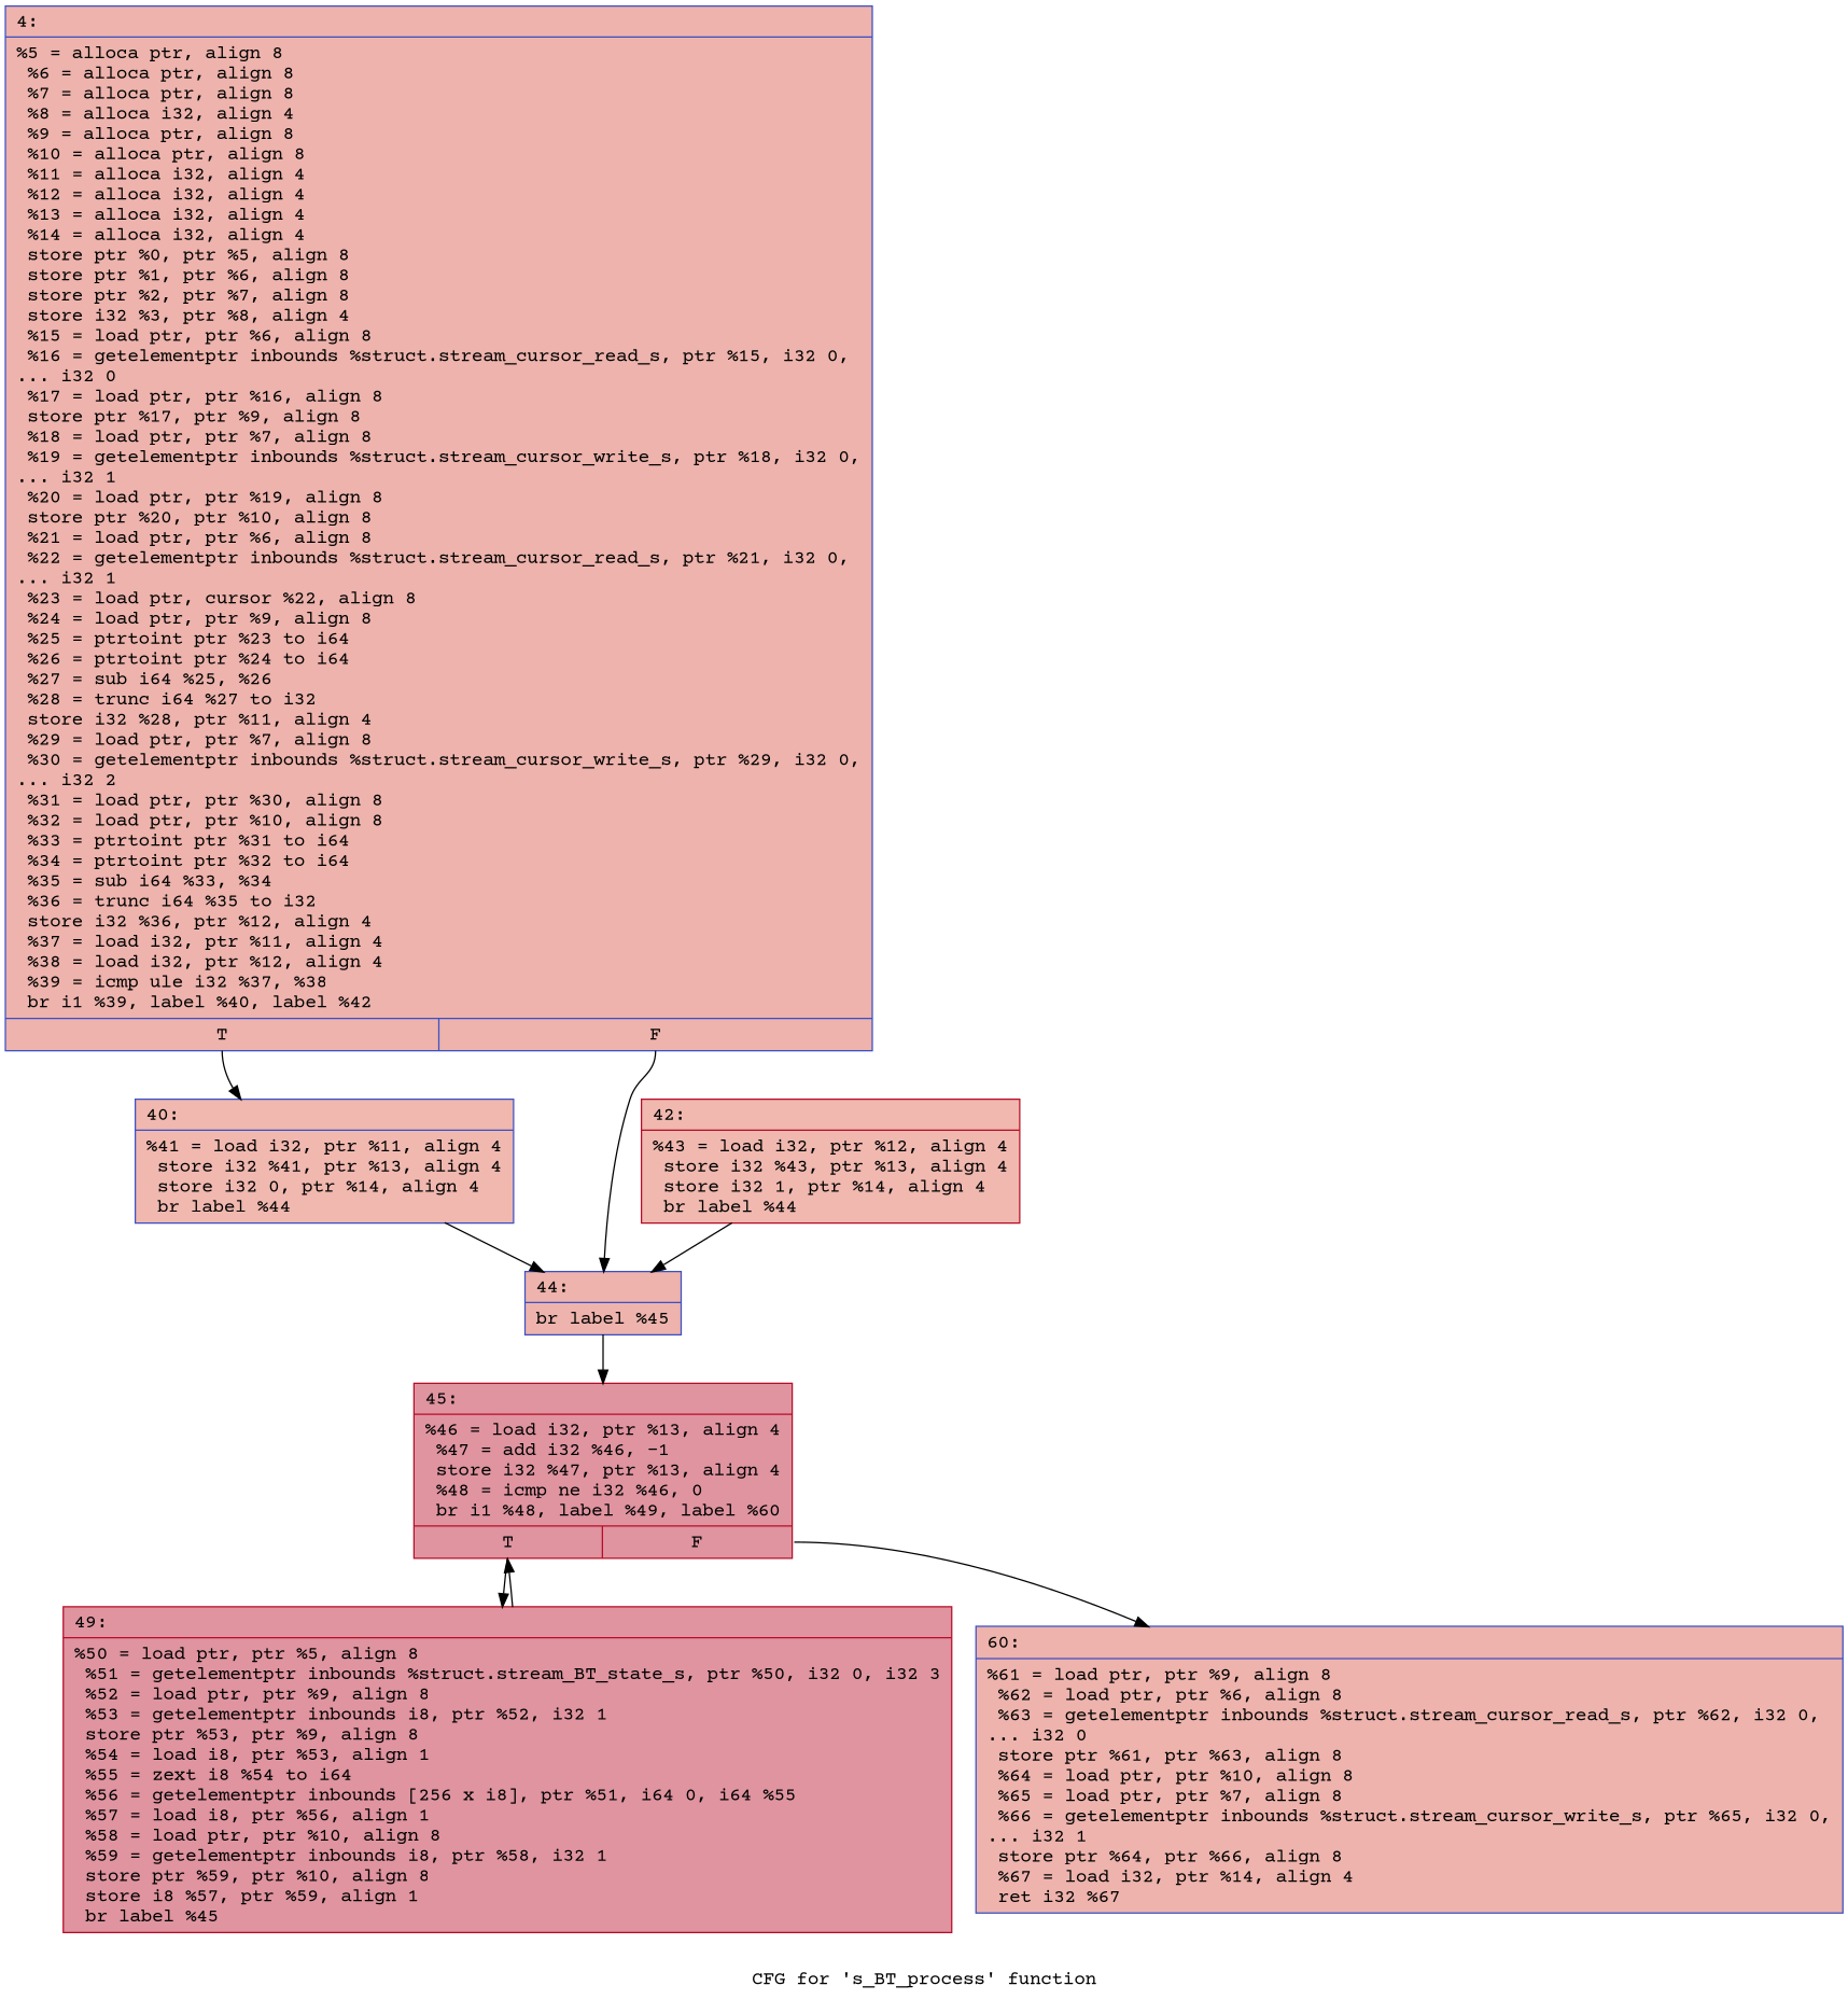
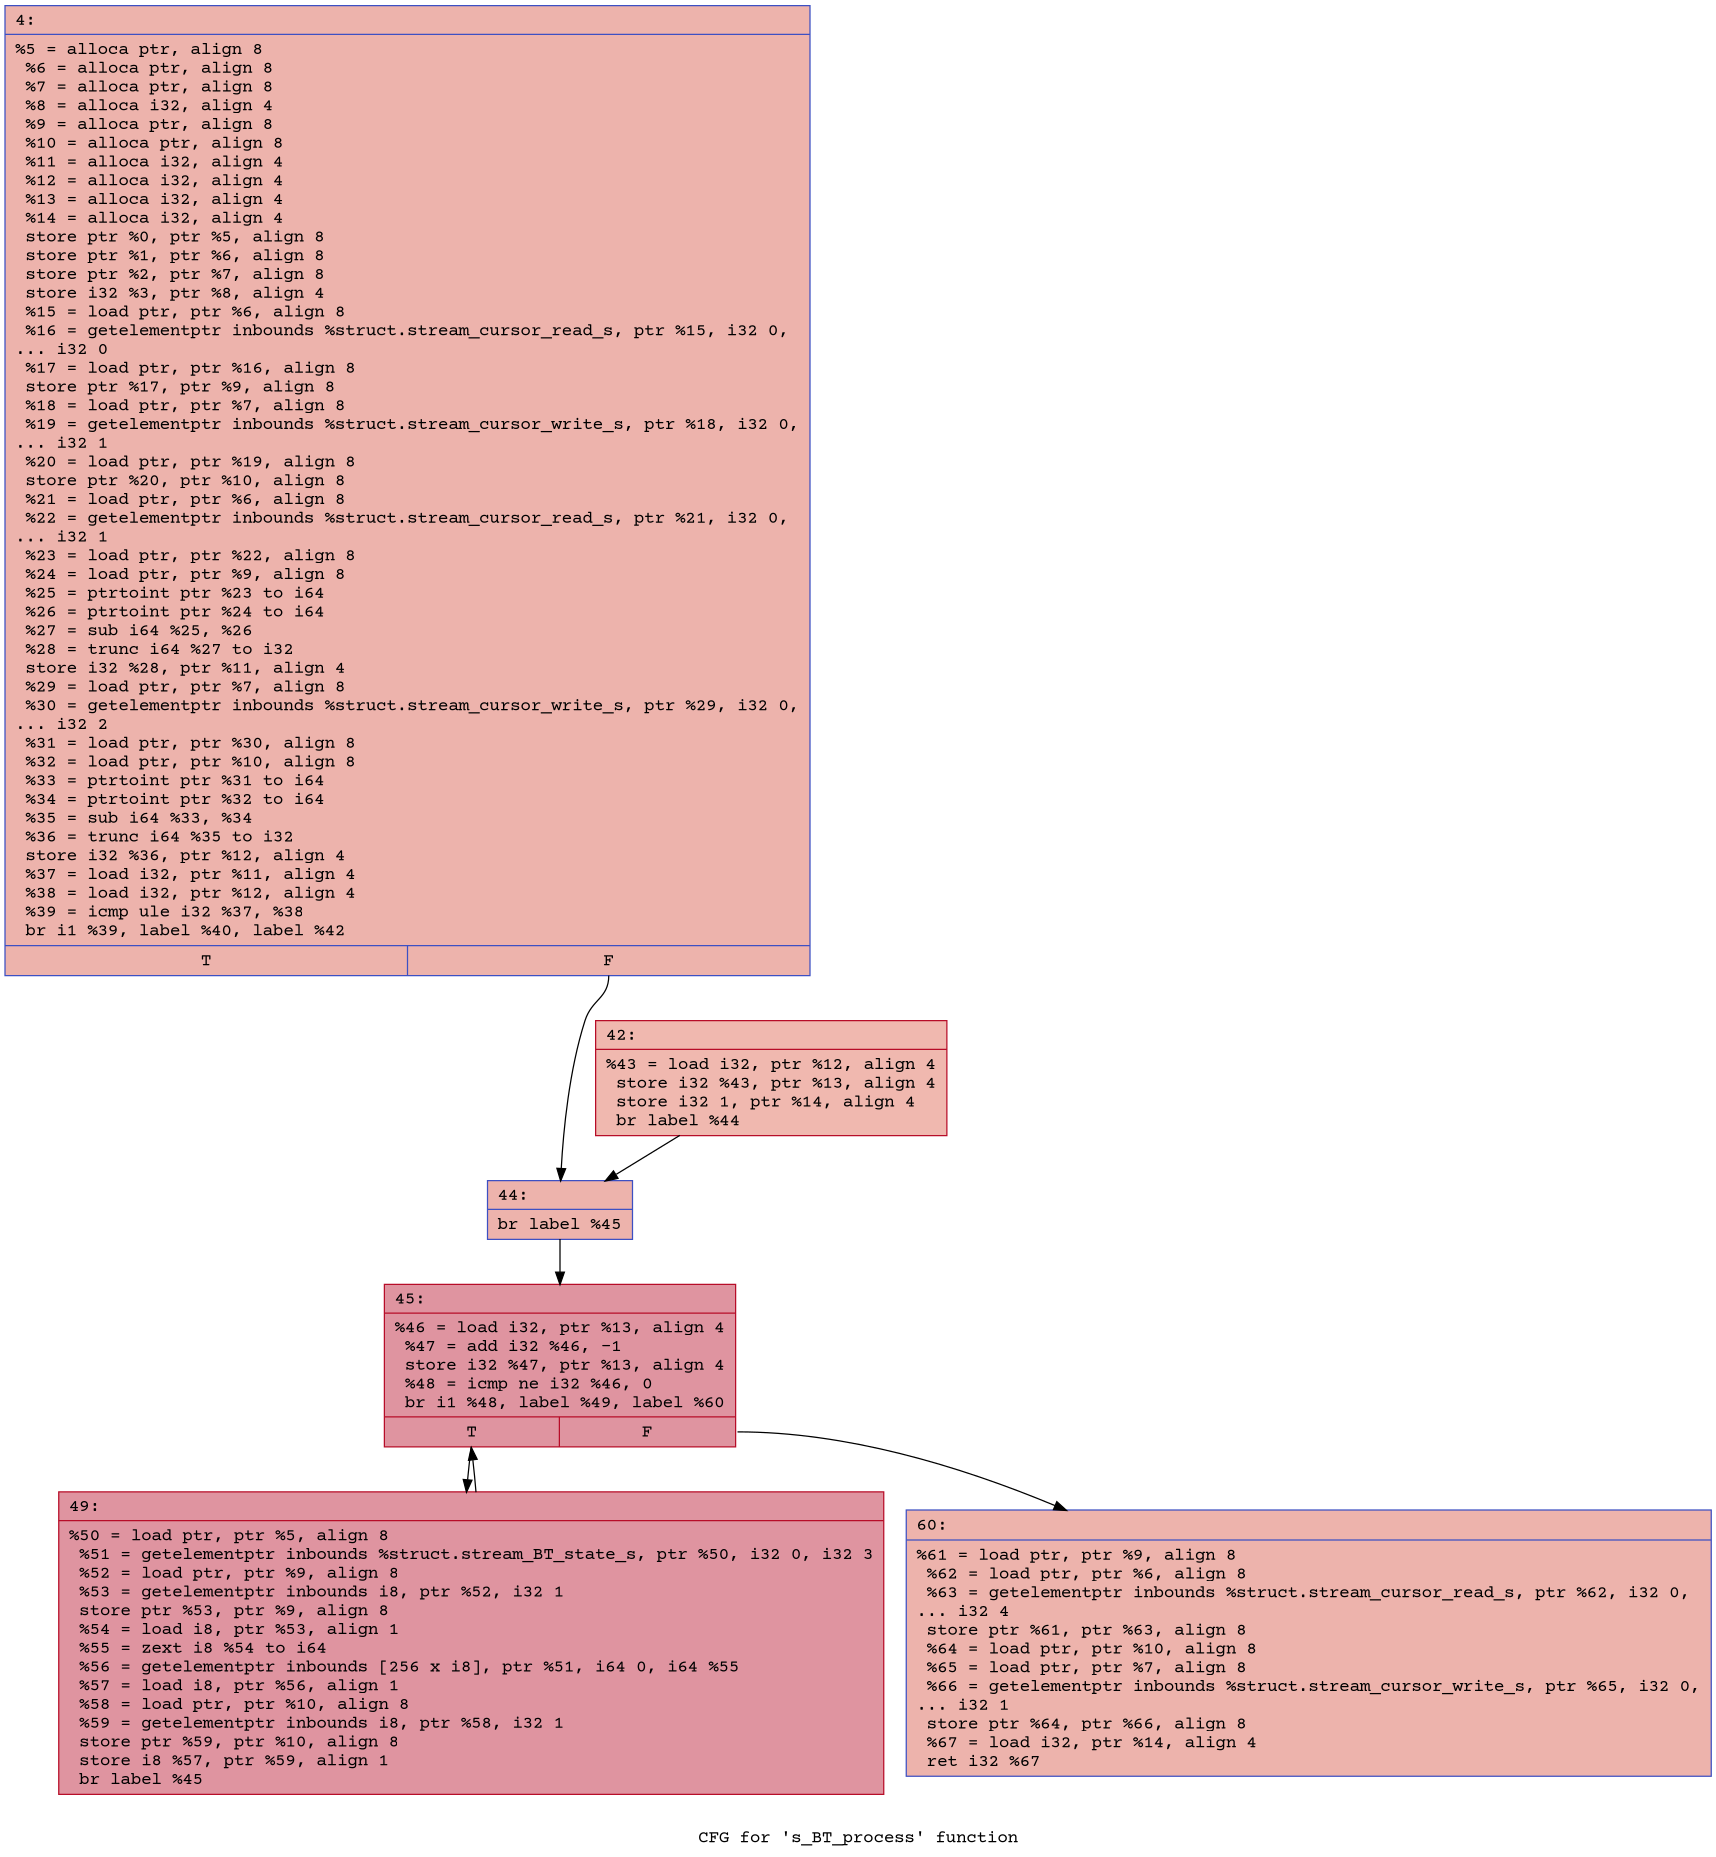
  digraph {
    fontname="Courier Prime"
    label="CFG for 's_BT_process' function"
    node [color="#3d50c3ff" fillcolor="#d6524470" fontname="Courier Prime" shape=record style=filled]
    edge [fontname="Courier Prime"]
-   n1 [label="{4:\l|  %5 = alloca ptr, align 8\l  %6 = alloca ptr, align 8\l  %7 = alloca ptr, align 8\l  %8 = alloca i32, align 4\l  %9 = alloca ptr, align 8\l  %10 = alloca ptr, align 8\l  %11 = alloca i32, align 4\l  %12 = alloca i32, align 4\l  %13 = alloca i32, align 4\l  %14 = alloca i32, align 4\l  store ptr %0, ptr %5, align 8\l  store ptr %1, ptr %6, align 8\l  store ptr %2, ptr %7, align 8\l  store i32 %3, ptr %8, align 4\l  %15 = load ptr, ptr %6, align 8\l  %16 = getelementptr inbounds %struct.stream_cursor_read_s, ptr %15, i32 0,\l... i32 0\l  %17 = load ptr, ptr %16, align 8\l  store ptr %17, ptr %9, align 8\l  %18 = load ptr, ptr %7, align 8\l  %19 = getelementptr inbounds %struct.stream_cursor_write_s, ptr %18, i32 0,\l... i32 1\l  %20 = load ptr, ptr %19, align 8\l  store ptr %20, ptr %10, align 8\l  %21 = load ptr, ptr %6, align 8\l  %22 = getelementptr inbounds %struct.stream_cursor_read_s, ptr %21, i32 0,\l... i32 1\l  %23 = load ptr, cursor %22, align 8\l  %24 = load ptr, ptr %9, align 8\l  %25 = ptrtoint ptr %23 to i64\l  %26 = ptrtoint ptr %24 to i64\l  %27 = sub i64 %25, %26\l  %28 = trunc i64 %27 to i32\l  store i32 %28, ptr %11, align 4\l  %29 = load ptr, ptr %7, align 8\l  %30 = getelementptr inbounds %struct.stream_cursor_write_s, ptr %29, i32 0,\l... i32 2\l  %31 = load ptr, ptr %30, align 8\l  %32 = load ptr, ptr %10, align 8\l  %33 = ptrtoint ptr %31 to i64\l  %34 = ptrtoint ptr %32 to i64\l  %35 = sub i64 %33, %34\l  %36 = trunc i64 %35 to i32\l  store i32 %36, ptr %12, align 4\l  %37 = load i32, ptr %11, align 4\l  %38 = load i32, ptr %12, align 4\l  %39 = icmp ule i32 %37, %38\l  br i1 %39, label %40, label %42\l|{<s0>T|<s1>F}}"]
-   n2 [fillcolor="#dc5d4a70" label="{40:\l|  %41 = load i32, ptr %11, align 4\l  store i32 %41, ptr %13, align 4\l  store i32 0, ptr %14, align 4\l  br label %44\l}"]
+   n1 [label="{4:\l|  %5 = alloca ptr, align 8\l  %6 = alloca ptr, align 8\l  %7 = alloca ptr, align 8\l  %8 = alloca i32, align 4\l  %9 = alloca ptr, align 8\l  %10 = alloca ptr, align 8\l  %11 = alloca i32, align 4\l  %12 = alloca i32, align 4\l  %13 = alloca i32, align 4\l  %14 = alloca i32, align 4\l  store ptr %0, ptr %5, align 8\l  store ptr %1, ptr %6, align 8\l  store ptr %2, ptr %7, align 8\l  store i32 %3, ptr %8, align 4\l  %15 = load ptr, ptr %6, align 8\l  %16 = getelementptr inbounds %struct.stream_cursor_read_s, ptr %15, i32 0,\l... i32 0\l  %17 = load ptr, ptr %16, align 8\l  store ptr %17, ptr %9, align 8\l  %18 = load ptr, ptr %7, align 8\l  %19 = getelementptr inbounds %struct.stream_cursor_write_s, ptr %18, i32 0,\l... i32 1\l  %20 = load ptr, ptr %19, align 8\l  store ptr %20, ptr %10, align 8\l  %21 = load ptr, ptr %6, align 8\l  %22 = getelementptr inbounds %struct.stream_cursor_read_s, ptr %21, i32 0,\l... i32 1\l  %23 = load ptr, ptr %22, align 8\l  %24 = load ptr, ptr %9, align 8\l  %25 = ptrtoint ptr %23 to i64\l  %26 = ptrtoint ptr %24 to i64\l  %27 = sub i64 %25, %26\l  %28 = trunc i64 %27 to i32\l  store i32 %28, ptr %11, align 4\l  %29 = load ptr, ptr %7, align 8\l  %30 = getelementptr inbounds %struct.stream_cursor_write_s, ptr %29, i32 0,\l... i32 2\l  %31 = load ptr, ptr %30, align 8\l  %32 = load ptr, ptr %10, align 8\l  %33 = ptrtoint ptr %31 to i64\l  %34 = ptrtoint ptr %32 to i64\l  %35 = sub i64 %33, %34\l  %36 = trunc i64 %35 to i32\l  store i32 %36, ptr %12, align 4\l  %37 = load i32, ptr %11, align 4\l  %38 = load i32, ptr %12, align 4\l  %39 = icmp ule i32 %37, %38\l  br i1 %39, label %40, label %42\l|{<s0>T|<s1>F}}"]
    n3 [label="{44:\l|  br label %45\l}"]
    n4 [color="#b70d28ff" fillcolor="#dc5d4a70" label="{42:\l|  %43 = load i32, ptr %12, align 4\l  store i32 %43, ptr %13, align 4\l  store i32 1, ptr %14, align 4\l  br label %44\l}"]
    n5 [color="#b70d28ff" fillcolor="#b70d2870" label="{45:\l|  %46 = load i32, ptr %13, align 4\l  %47 = add i32 %46, -1\l  store i32 %47, ptr %13, align 4\l  %48 = icmp ne i32 %46, 0\l  br i1 %48, label %49, label %60\l|{<s0>T|<s1>F}}"]
    n6 [color="#b70d28ff" fillcolor="#b70d2870" label="{49:\l|  %50 = load ptr, ptr %5, align 8\l  %51 = getelementptr inbounds %struct.stream_BT_state_s, ptr %50, i32 0, i32 3\l  %52 = load ptr, ptr %9, align 8\l  %53 = getelementptr inbounds i8, ptr %52, i32 1\l  store ptr %53, ptr %9, align 8\l  %54 = load i8, ptr %53, align 1\l  %55 = zext i8 %54 to i64\l  %56 = getelementptr inbounds [256 x i8], ptr %51, i64 0, i64 %55\l  %57 = load i8, ptr %56, align 1\l  %58 = load ptr, ptr %10, align 8\l  %59 = getelementptr inbounds i8, ptr %58, i32 1\l  store ptr %59, ptr %10, align 8\l  store i8 %57, ptr %59, align 1\l  br label %45\l}"]
-   n7 [label="{60:\l|  %61 = load ptr, ptr %9, align 8\l  %62 = load ptr, ptr %6, align 8\l  %63 = getelementptr inbounds %struct.stream_cursor_read_s, ptr %62, i32 0,\l... i32 0\l  store ptr %61, ptr %63, align 8\l  %64 = load ptr, ptr %10, align 8\l  %65 = load ptr, ptr %7, align 8\l  %66 = getelementptr inbounds %struct.stream_cursor_write_s, ptr %65, i32 0,\l... i32 1\l  store ptr %64, ptr %66, align 8\l  %67 = load i32, ptr %14, align 4\l  ret i32 %67\l}"]
-   n1 -> n2 [tailport=s0]
+   n7 [label="{60:\l|  %61 = load ptr, ptr %9, align 8\l  %62 = load ptr, ptr %6, align 8\l  %63 = getelementptr inbounds %struct.stream_cursor_read_s, ptr %62, i32 0,\l... i32 4\l  store ptr %61, ptr %63, align 8\l  %64 = load ptr, ptr %10, align 8\l  %65 = load ptr, ptr %7, align 8\l  %66 = getelementptr inbounds %struct.stream_cursor_write_s, ptr %65, i32 0,\l... i32 1\l  store ptr %64, ptr %66, align 8\l  %67 = load i32, ptr %14, align 4\l  ret i32 %67\l}"]
    n1 -> n3 [tailport=s1]
-   n2 -> n3
    n3 -> n5
    n4 -> n3
    n5 -> n6 [tailport=s0]
    n5 -> n7 [tailport=s1]
    n6 -> n5
  }
